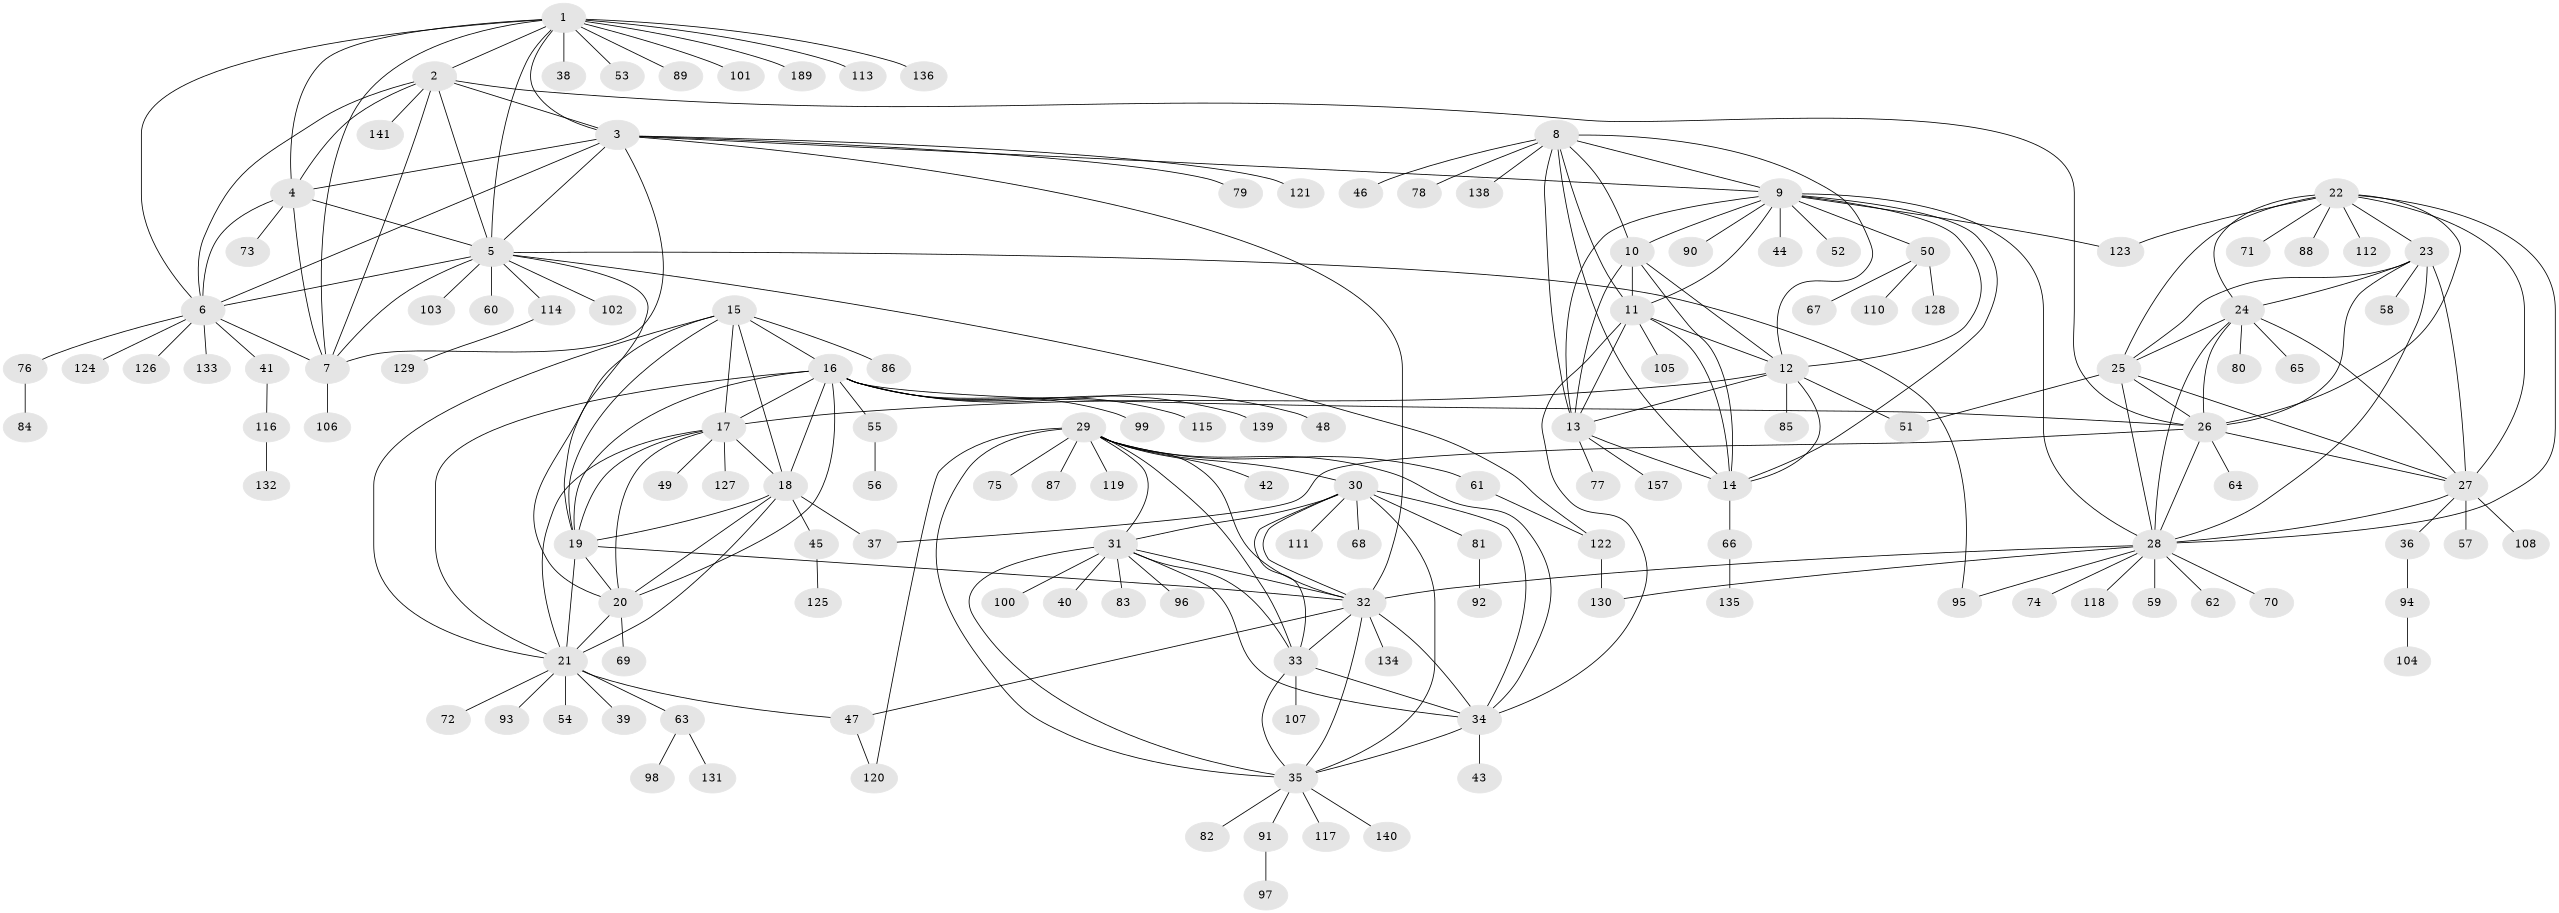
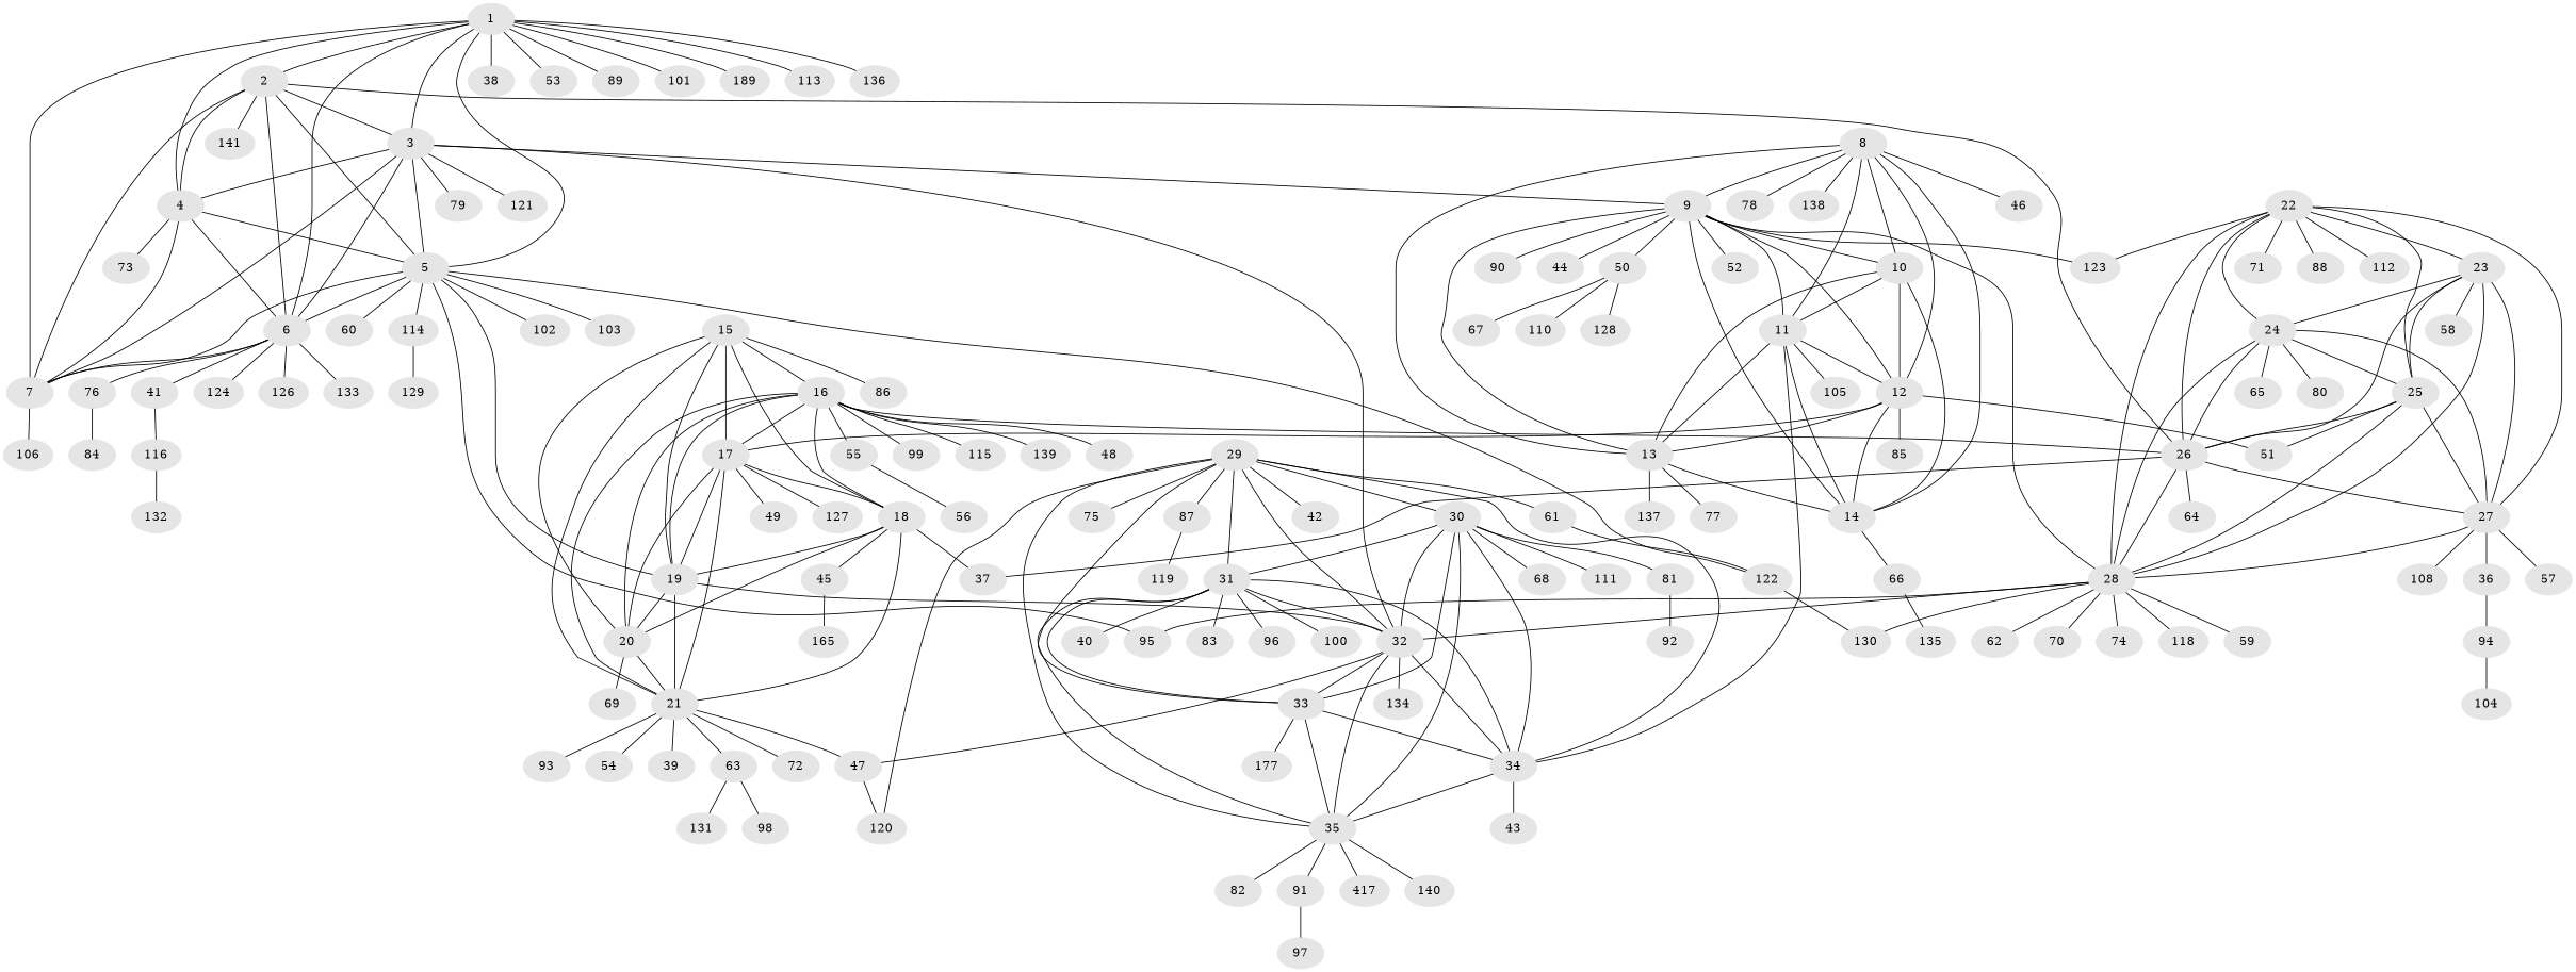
  graph {
    node [color=gray90 style=filled]
    1
    2
    3
    4
    5
    6
    7
    38
    53
    89
    101
    n12 [label=189]
    113
    136
    26
    141
    9
    32
    79
    121
    73
    19
    60
    95
    102
    103
    114
    122
    41
    76
    124
    126
    133
    106
    28
    37
    27
    64
    10
    11
    12
    13
    14
    44
    50
    52
    90
    123
    34
    47
    33
    35
    134
    20
    21
    129
    130
    116
    84
    8
    46
    78
    138
    105
    17
    51
    85
    77
-   137 [label=157]
+   137
    66
    59
    62
    70
    74
    118
    67
    110
    128
    43
    18
    49
    127
    135
    15
    16
    86
    48
    55
    99
    115
    139
    45
    69
    39
    54
    63
    72
    93
    56
-   125
+   125 [label=165]
    120
    98
    131
    22
    23
    24
    25
    71
    88
    112
    58
    65
    80
    36
    57
    108
    94
    29
    30
    31
    42
    61
    75
    87
    119
    68
    81
    111
    40
    83
    96
    100
-   107
+   107 [label=177]
    82
    91
-   117
+   117 [label=417]
    140
    92
    97
    104
    132
    1 -- 2
    1 -- 3
    1 -- 4
    1 -- 5
    1 -- 6
    1 -- 7
    1 -- 38
    1 -- 53
    1 -- 89
    1 -- 101
    1 -- n12
    1 -- 113
    1 -- 136
    2 -- 3
    2 -- 4
    2 -- 5
    2 -- 6
    2 -- 7
    2 -- 26
    2 -- 141
    3 -- 4
    3 -- 5
    3 -- 6
    3 -- 7
    3 -- 9
    3 -- 32
    3 -- 79
    3 -- 121
    4 -- 5
    4 -- 6
    4 -- 7
    4 -- 73
    5 -- 6
    5 -- 7
    5 -- 19
    5 -- 60
    5 -- 95
    5 -- 102
    5 -- 103
    5 -- 114
    5 -- 122
    6 -- 7
    6 -- 41
    6 -- 76
    6 -- 124
    6 -- 126
    6 -- 133
    7 -- 106
    26 -- 28
    26 -- 37
    26 -- 27
    26 -- 64
    9 -- 28
    9 -- 10
    9 -- 11
    9 -- 12
    9 -- 13
    9 -- 14
    9 -- 44
    9 -- 50
    9 -- 52
    9 -- 90
    9 -- 123
    32 -- 34
    32 -- 47
    32 -- 33
    32 -- 35
    32 -- 134
    19 -- 32
    19 -- 20
    19 -- 21
    114 -- 129
    122 -- 130
    41 -- 116
    76 -- 84
    28 -- 32
    28 -- 95
    28 -- 130
    28 -- 59
    28 -- 62
    28 -- 70
    28 -- 74
    28 -- 118
    27 -- 28
    27 -- 36
    27 -- 57
    27 -- 108
    10 -- 11
    10 -- 12
    10 -- 13
    10 -- 14
    11 -- 12
    11 -- 13
    11 -- 14
    11 -- 34
    11 -- 105
    12 -- 13
    12 -- 14
    12 -- 17
    12 -- 51
    12 -- 85
    13 -- 14
    13 -- 77
    13 -- 137
    14 -- 66
    50 -- 67
    50 -- 110
    50 -- 128
    34 -- 35
    34 -- 43
    47 -- 120
    33 -- 34
    33 -- 35
    33 -- 107
    35 -- 82
    35 -- 91
    35 -- 117
    35 -- 140
    20 -- 21
    20 -- 69
    21 -- 47
    21 -- 39
    21 -- 54
    21 -- 63
    21 -- 72
    21 -- 93
    116 -- 132
    8 -- 9
    8 -- 10
    8 -- 11
    8 -- 12
    8 -- 13
    8 -- 14
    8 -- 46
    8 -- 78
    8 -- 138
    17 -- 19
    17 -- 20
    17 -- 21
    17 -- 18
    17 -- 49
    17 -- 127
    66 -- 135
    18 -- 19
    18 -- 37
    18 -- 20
    18 -- 21
    18 -- 45
    15 -- 19
    15 -- 20
    15 -- 21
    15 -- 17
    15 -- 18
    15 -- 16
    15 -- 86
    16 -- 26
    16 -- 19
    16 -- 20
    16 -- 21
    16 -- 17
    16 -- 18
    16 -- 48
    16 -- 55
    16 -- 99
    16 -- 115
    16 -- 139
    55 -- 56
    45 -- 125
    63 -- 98
    63 -- 131
    22 -- 26
    22 -- 28
    22 -- 27
    22 -- 123
    22 -- 23
    22 -- 24
    22 -- 25
    22 -- 71
    22 -- 88
    22 -- 112
    23 -- 26
    23 -- 28
    23 -- 27
    23 -- 24
    23 -- 25
    23 -- 58
    24 -- 26
    24 -- 28
    24 -- 27
    24 -- 25
    24 -- 65
    24 -- 80
    25 -- 26
    25 -- 28
    25 -- 27
    25 -- 51
    36 -- 94
    94 -- 104
    29 -- 32
    29 -- 34
    29 -- 33
    29 -- 35
    29 -- 120
    29 -- 30
    29 -- 31
    29 -- 42
    29 -- 61
    29 -- 75
    29 -- 87
-   29 -- 119
+   87 -- 119
    30 -- 32
    30 -- 34
    30 -- 33
    30 -- 35
    30 -- 31
    30 -- 68
    30 -- 81
    30 -- 111
    31 -- 32
    31 -- 34
    31 -- 33
    31 -- 35
    31 -- 40
    31 -- 83
    31 -- 96
    31 -- 100
    61 -- 122
    81 -- 92
    91 -- 97
  }
